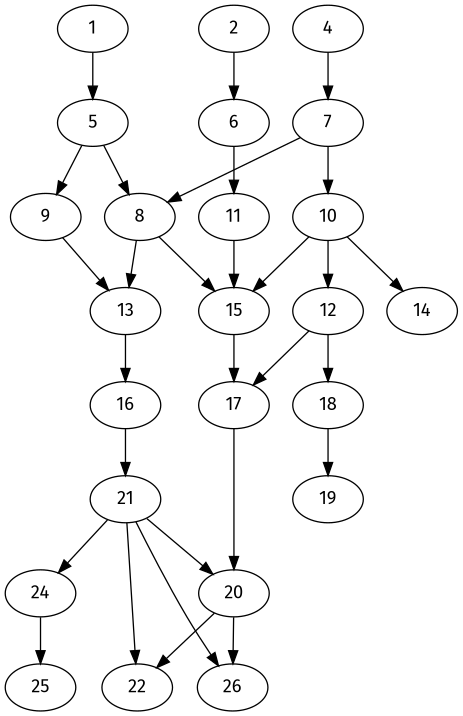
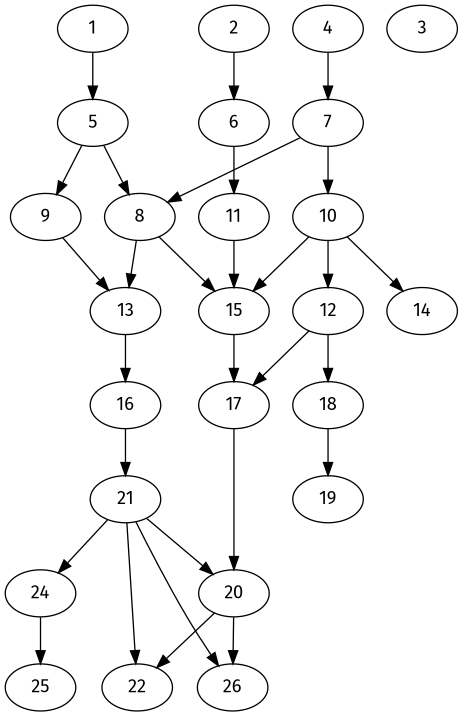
  digraph {
    fontname="Fira Sans"
    node [alpha=0.11 fontname="Fira Sans"]
    edge [fontname="Fira Sans"]
    1 [alpha=0.01 expect_size=50156544]
    5 [alpha=0.18 expect_size=31580160]
    8 [alpha=0.02 expect_size=33375232]
    9 [alpha=0.14 expect_size=6675456]
    13 [alpha=0.07 expect_size=6009856]
    15 [expect_size=50139136]
    2 [alpha=0.15 expect_size=45734912]
    6 [expect_size=32189440]
    11 [alpha=0.17 expect_size=14896128]
+   3 [alpha=0.06 expect_size=39728128]
    4 [alpha=0.13 expect_size=31292416]
    7 [alpha=0.05 expect_size=15375360]
    10 [alpha=0.17 expect_size=24551424]
    12 [expect_size=17106944]
    14 [alpha=0.15 expect_size=20587520]
    16 [alpha=0.14 expect_size=45420544]
    17 [alpha=0.17 expect_size=24111104]
    18 [alpha=0.09 expect_size=36870144]
    21 [alpha=0.08 expect_size=20248576]
    20 [alpha=0.02 expect_size=26403840]
    19 [alpha=0.15 expect_size=41701376]
    22 [expect_size=12273664]
    n23 [alpha=0.08 expect_size=38772736 label=26]
    24 [alpha=0.17 expect_size=7767040]
    25 [alpha=0.16 expect_size=43336704]
    1 -> 5
    5 -> 8
    5 -> 9
    8 -> 13
    8 -> 15
    9 -> 13
    13 -> 16
    15 -> 17
    2 -> 6
    6 -> 11
    11 -> 15
    4 -> 7
    7 -> 8
    7 -> 10
    10 -> 15
    10 -> 12
    10 -> 14
    12 -> 17
    12 -> 18
    16 -> 21
    17 -> 20
    18 -> 19
    21 -> 20
    21 -> 22
    21 -> n23
    21 -> 24
    20 -> 22
    20 -> n23
    24 -> 25
  }
